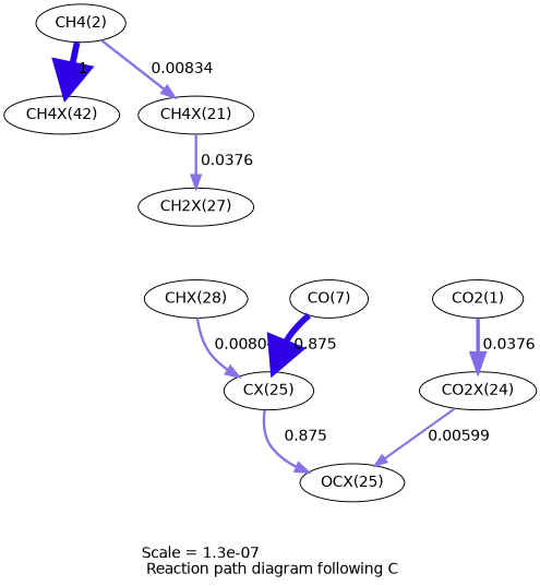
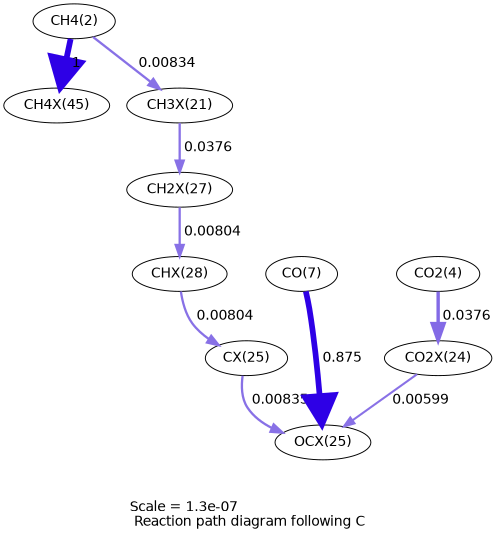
  digraph {
    fontname=Helvetica
    label="Scale = 1.3e-07\l Reaction path diagram following C"
    node [fontname=Helvetica]
    edge [arrowsize=1.19 color="0.7, 0.508, 0.9" fontname=Helvetica penwidth=2.39]
    n1 [label="CH4(2)"]
-   n2 [label="CH4X(42)"]
-   n3 [label="CH4X(21)"]
+   n2 [label="CH4X(45)"]
+   n3 [label="CH3X(21)"]
    n4 [label="CH2X(27)"]
    n5 [label="CHX(28)"]
    n6 [label="CX(25)"]
    n7 [label="OCX(25)"]
    n8 [label="CO(7)"]
    n9 [label="CO2X(24)"]
-   n10 [label="CO2(1)"]
+   n10 [label="CO2(4)"]
    n1 -> n2 [arrowsize=3 color="0.7, 1.5, 0.9" label=" 1" penwidth=6]
    n1 -> n3 [label=" 0.00834"]
    n3 -> n4 [label=" 0.0376"]
+   n4 -> n5 [arrowsize=1.18 label=" 0.00804" penwidth=2.36]
    n5 -> n6 [arrowsize=1.18 label=" 0.00804" penwidth=2.36]
-   n6 -> n7 [label=" 0.875"]
-   n8 -> n6 [arrowsize=2.95 color="0.7, 1.38, 0.9" label=" 0.875" penwidth=5.9]
+   n6 -> n7 [label=" 0.00835"]
+   n8 -> n7 [arrowsize=2.95 color="0.7, 1.38, 0.9" label=" 0.875" penwidth=5.9]
    n9 -> n7 [arrowsize=1.07 color="0.7, 0.506, 0.9" label=" 0.00599" penwidth=2.14]
    n10 -> n9 [arrowsize=1.76 color="0.7, 0.538, 0.9" label=" 0.0376" penwidth=3.52]
  }
